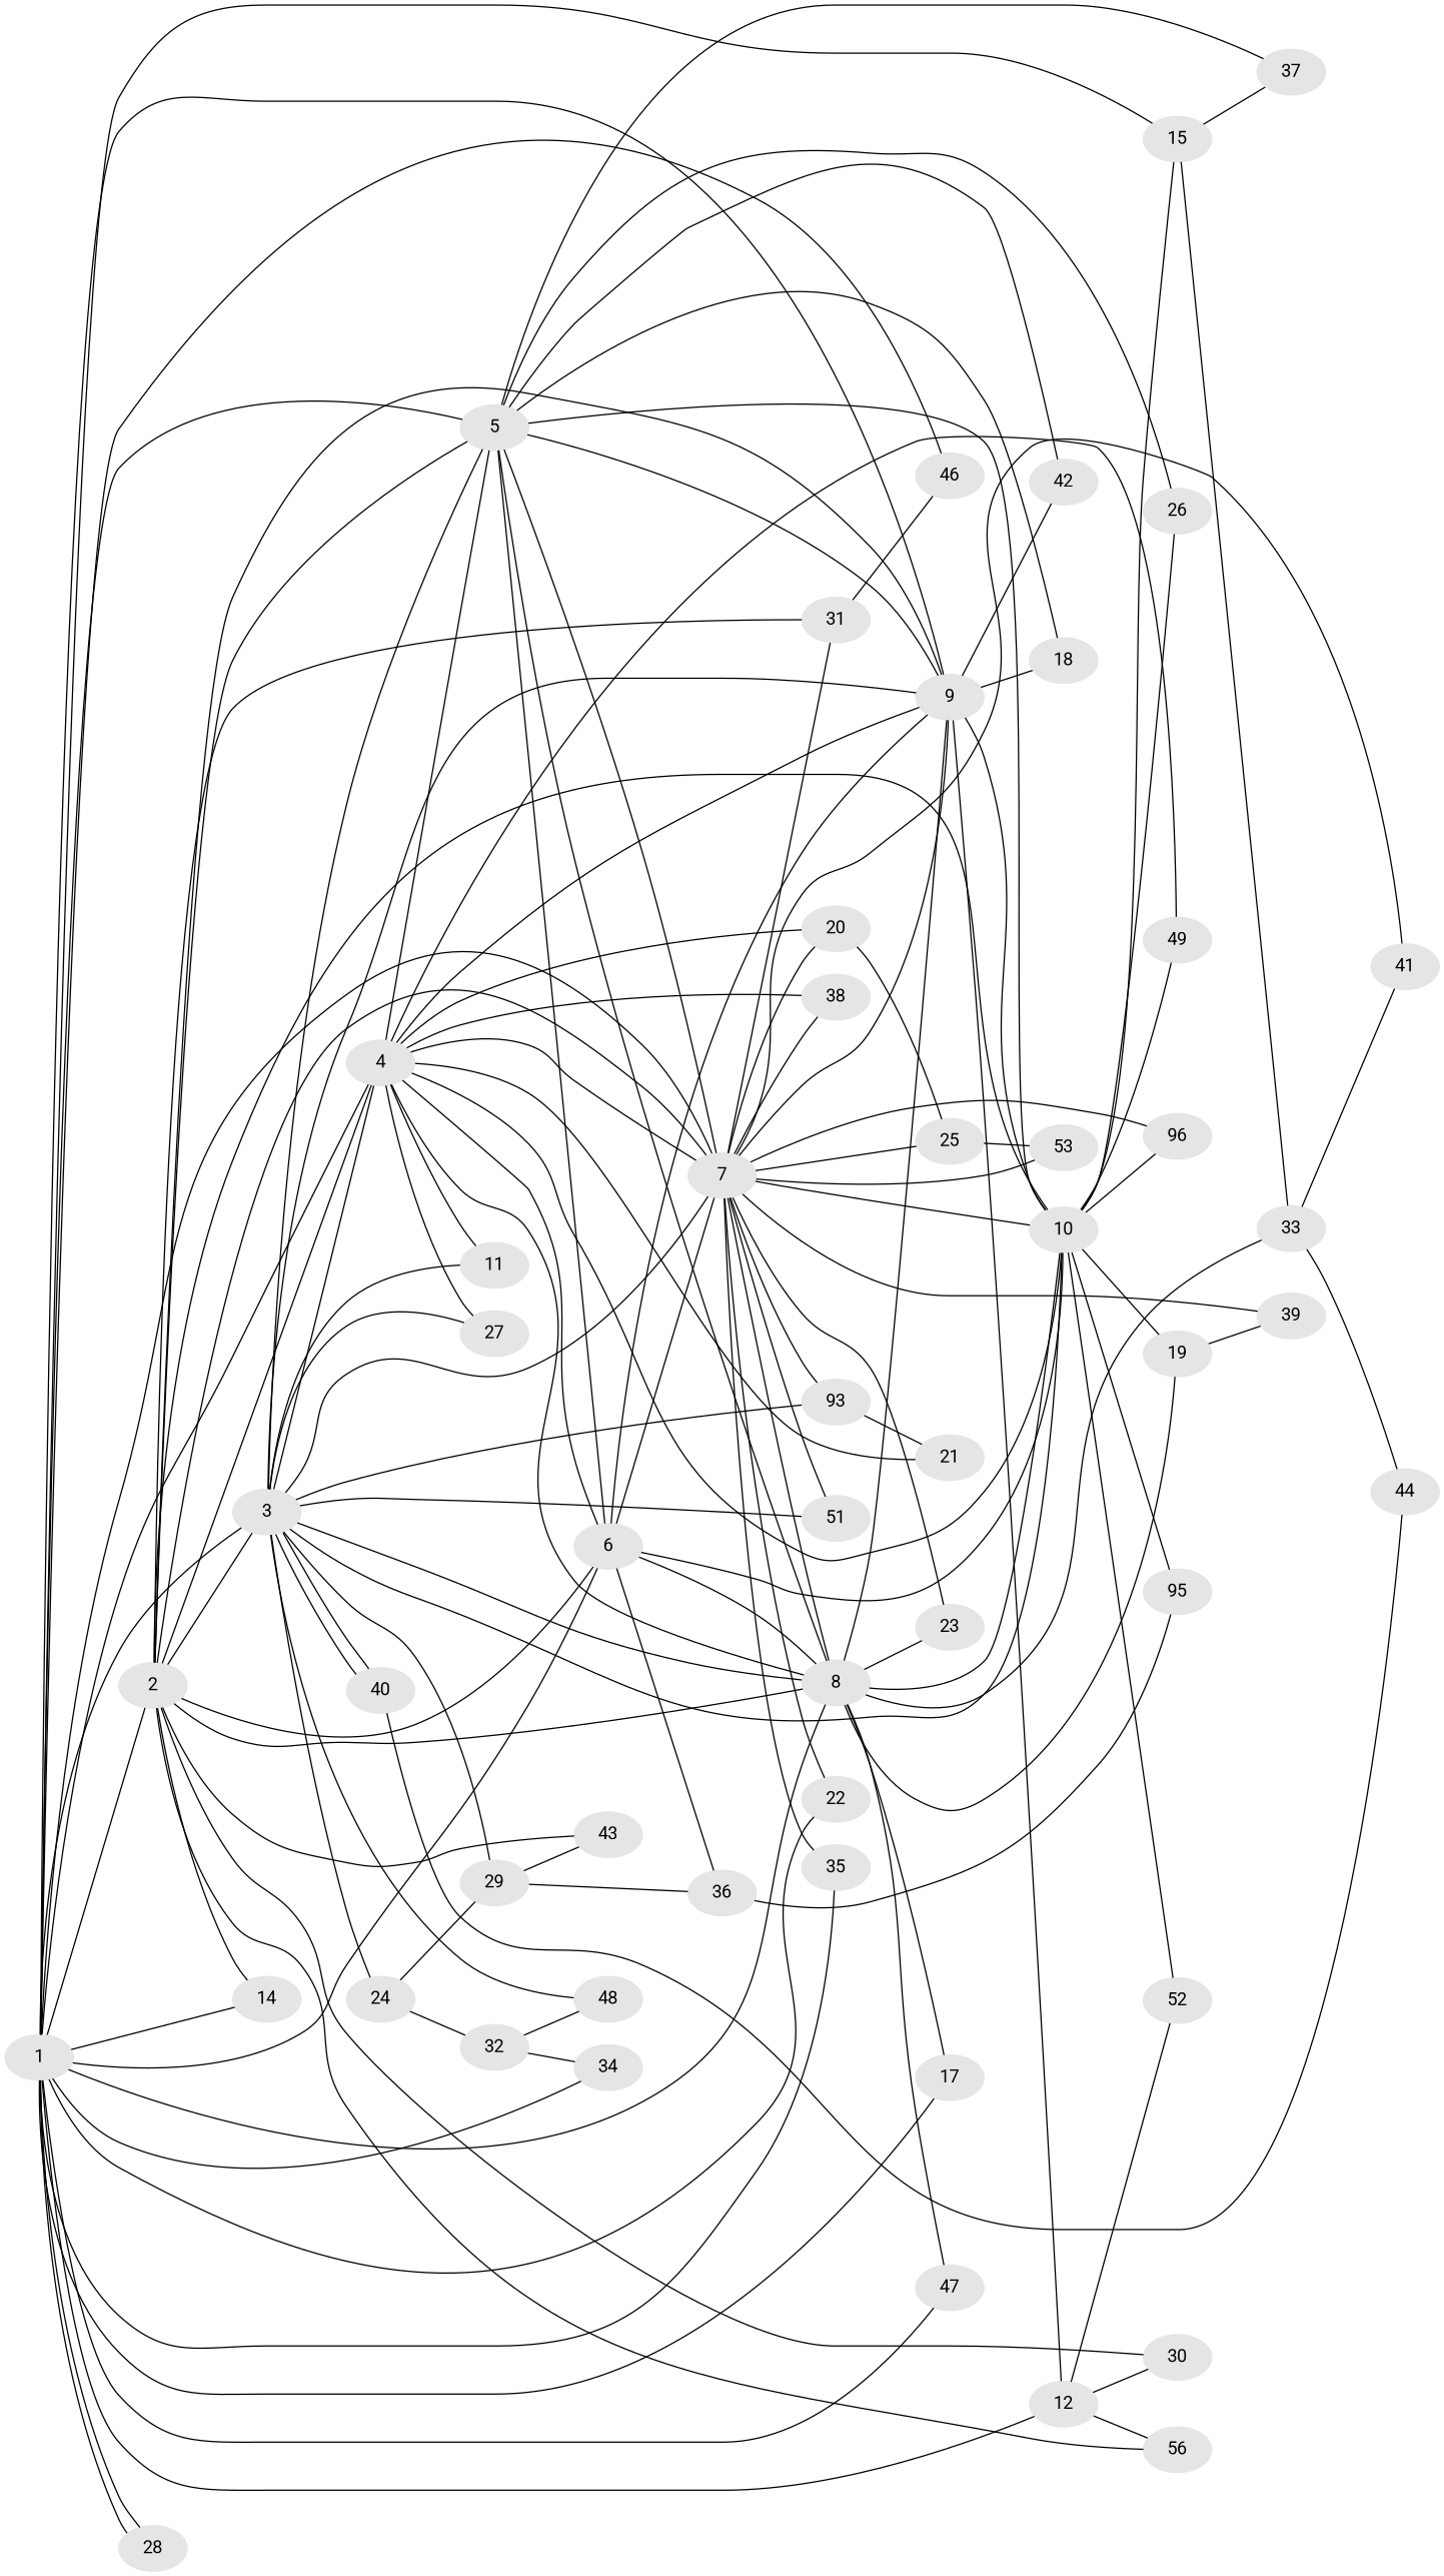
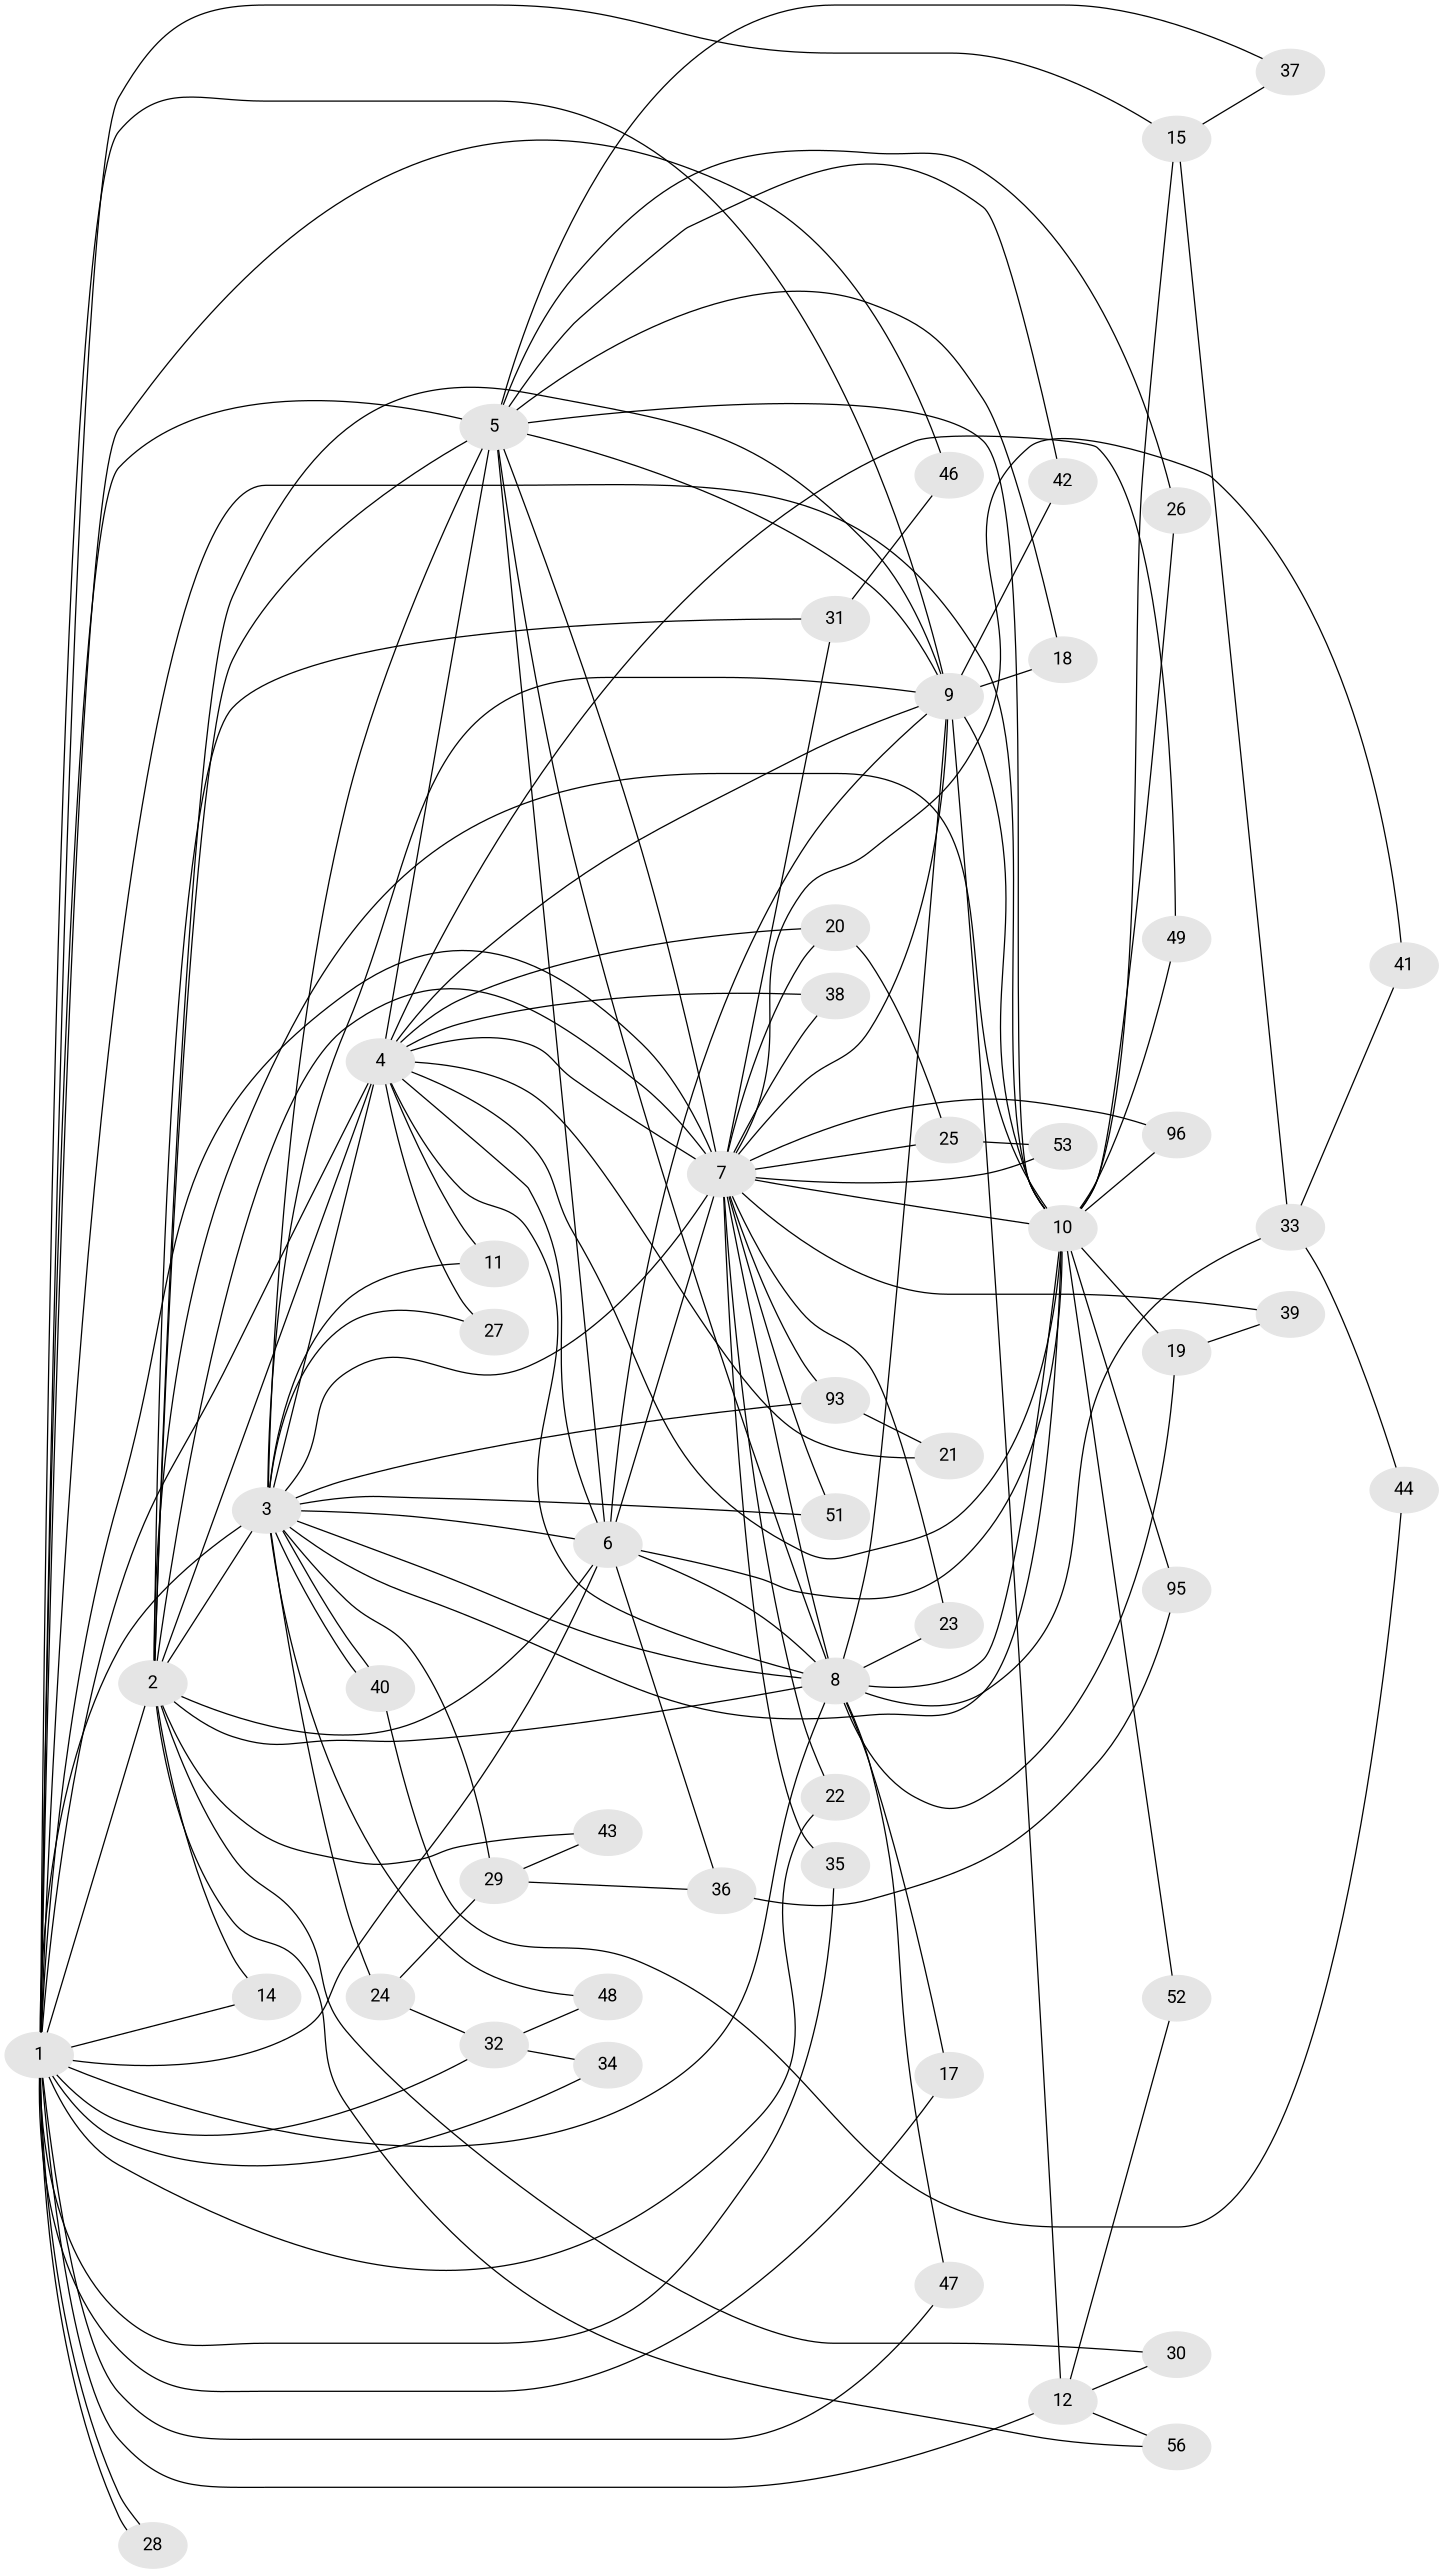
  graph {
    fontname=Roboto
    rankdir=LR
    node [color=gray90 fontname=Roboto style=filled]
    edge [fontname=Roboto]
    1
    2
    3
    4
    5
    6
    7
    8
    9
    10
    12
    14
    15
    17
    22
    28
    32
    34
    35
    46
    47
    30
    31
    43
    n25 [label=56]
    11
    n27 [label=93]
    24
    27
    29
    40
    48
    51
    20
    21
    38
    49
    18
    26
    37
    42
    36
    n43 [label=96]
    23
    25
    39
    41
    53
    19
    33
    n51 [label=95]
    52
    44
    1 -- 2
    1 -- 3
    1 -- 4
    1 -- 5
    1 -- 6
    1 -- 7
    1 -- 8
    1 -- 9
+   1 -- 10
    1 -- 12
    1 -- 14
    1 -- 15
    1 -- 17
    1 -- 22
    1 -- 28
    1 -- 28
+   1 -- 32
    1 -- 34
    1 -- 35
    1 -- 46
    1 -- 47
    2 -- 3
    2 -- 4
    2 -- 5
    2 -- 6
    2 -- 7
    2 -- 8
    2 -- 9
    2 -- 10
    2 -- 14
    2 -- 30
    2 -- 31
    2 -- 43
    2 -- n25
    3 -- 4
    3 -- 5
+   3 -- 6
    3 -- 7
    3 -- 8
    3 -- 9
    3 -- 10
    3 -- 11
    3 -- n27
    3 -- 24
    3 -- 27
    3 -- 29
    3 -- 40
    3 -- 40
    3 -- 48
    3 -- 51
    4 -- 5
    4 -- 6
    4 -- 7
    4 -- 8
    4 -- 9
    4 -- 10
    4 -- 11
    4 -- 27
    4 -- 20
    4 -- 21
    4 -- 38
    4 -- 49
    5 -- 6
    5 -- 7
    5 -- 8
    5 -- 9
    5 -- 10
    5 -- 18
    5 -- 26
    5 -- 37
    5 -- 42
    6 -- 7
    6 -- 8
    6 -- 9
    6 -- 10
    6 -- 36
    7 -- 8
    7 -- 9
    7 -- 10
    7 -- 22
    7 -- 35
    7 -- 31
    7 -- n27
    7 -- 51
    7 -- 20
    7 -- 38
    7 -- n43
    7 -- 23
    7 -- 25
    7 -- 39
    7 -- 41
    7 -- 53
    8 -- 9
    8 -- 10
    8 -- 17
    8 -- 47
    8 -- 23
    8 -- 19
    8 -- 33
    9 -- 10
    9 -- 12
    9 -- 18
    9 -- 42
    10 -- 15
    10 -- 49
    10 -- 26
    10 -- n43
    10 -- 19
    10 -- n51
    10 -- 52
    12 -- 30
    12 -- n25
    12 -- 52
    15 -- 37
    15 -- 33
    32 -- 34
    32 -- 48
    31 -- 46
    n27 -- 21
    24 -- 32
    24 -- 29
    29 -- 43
    29 -- 36
    40 -- 44
    20 -- 25
    36 -- n51
    25 -- 53
    19 -- 39
    33 -- 41
    33 -- 44
  }
